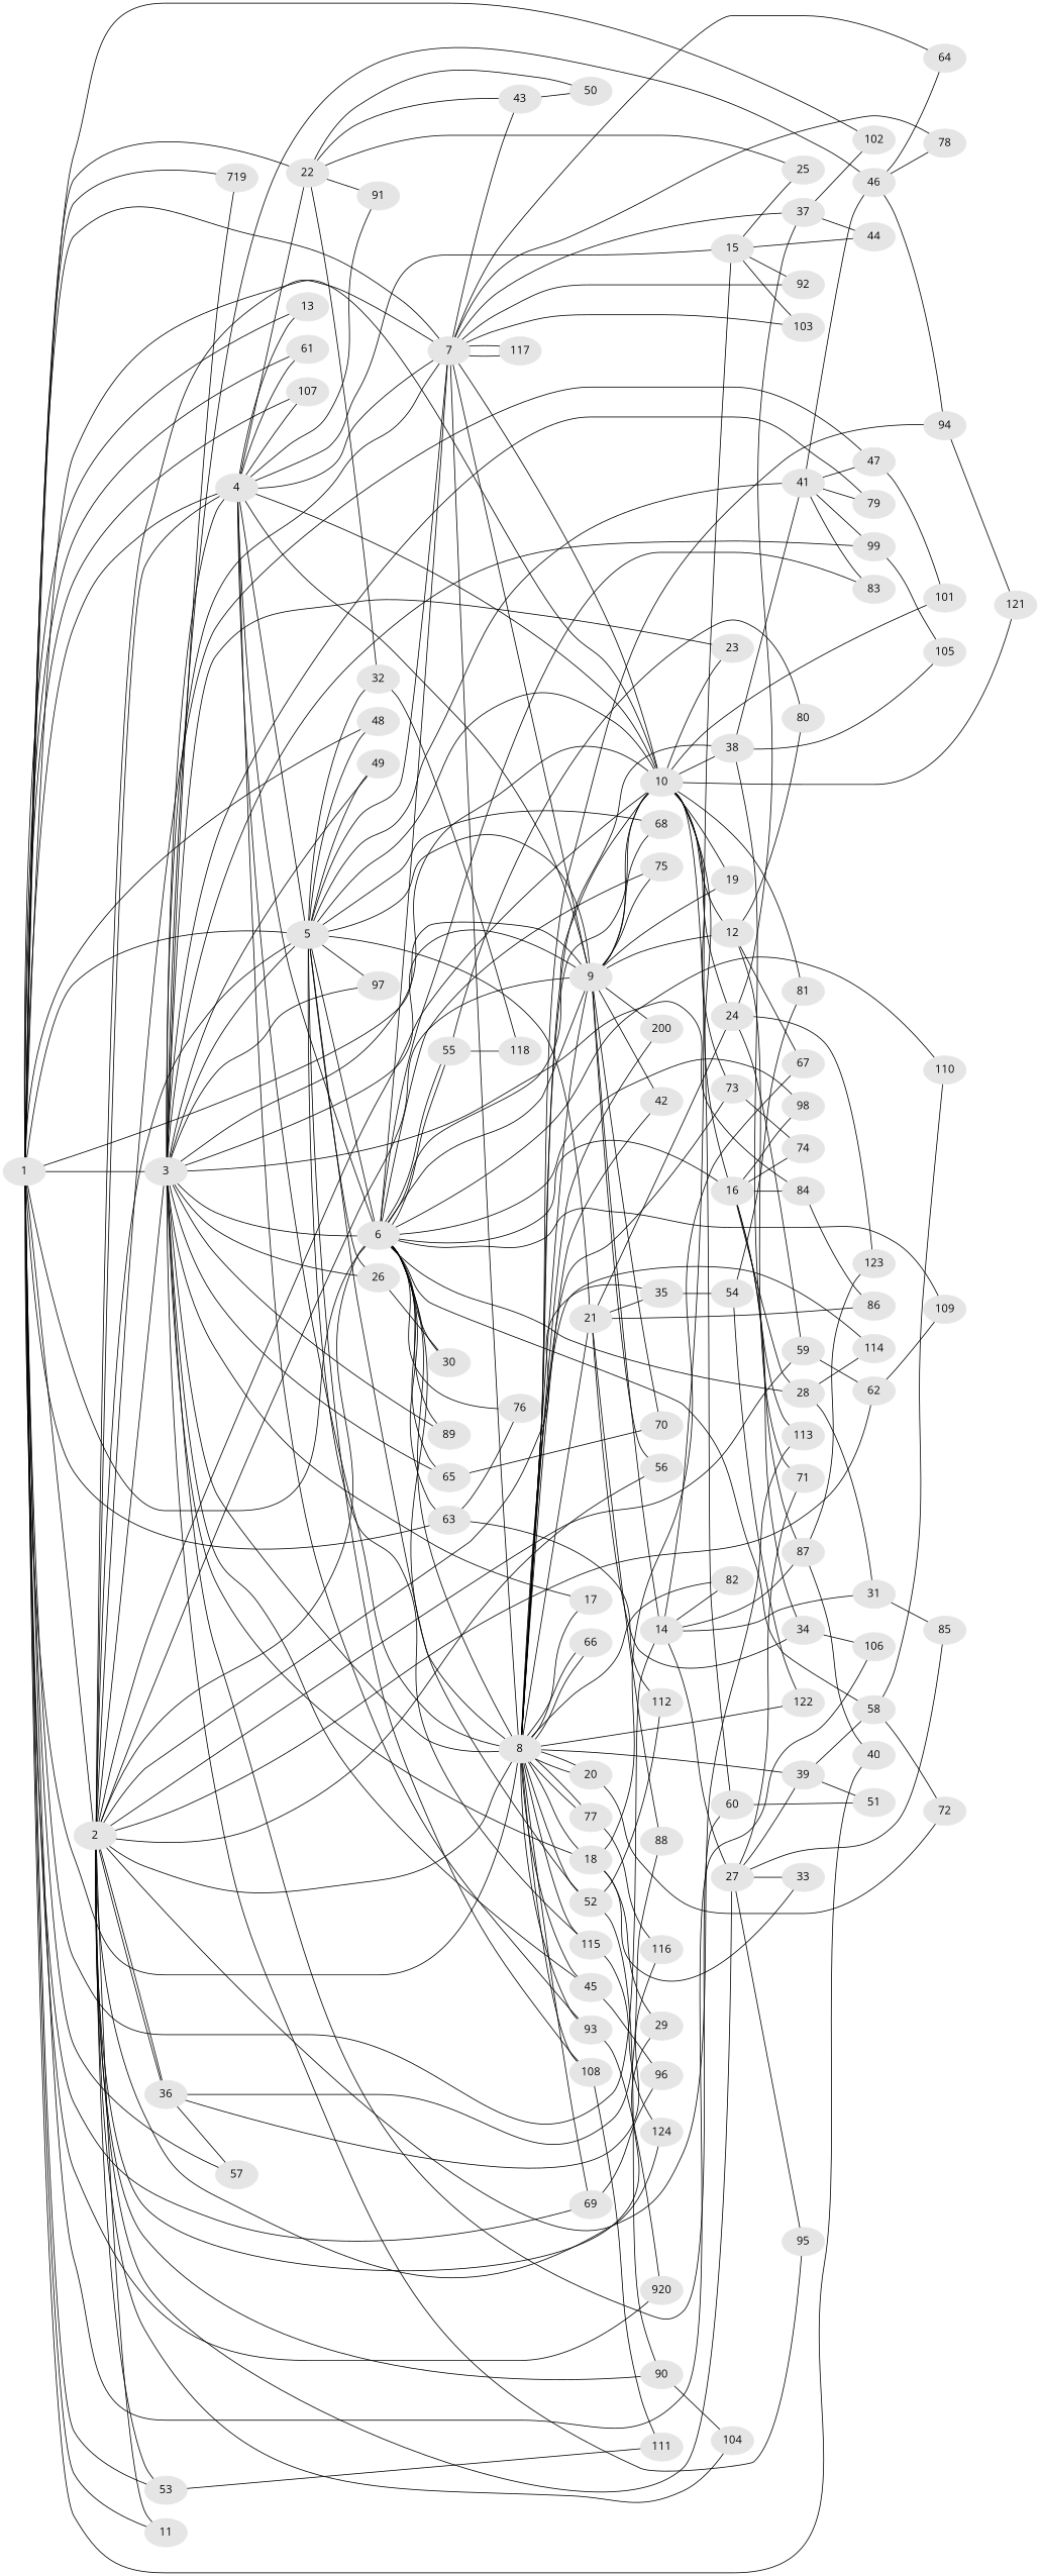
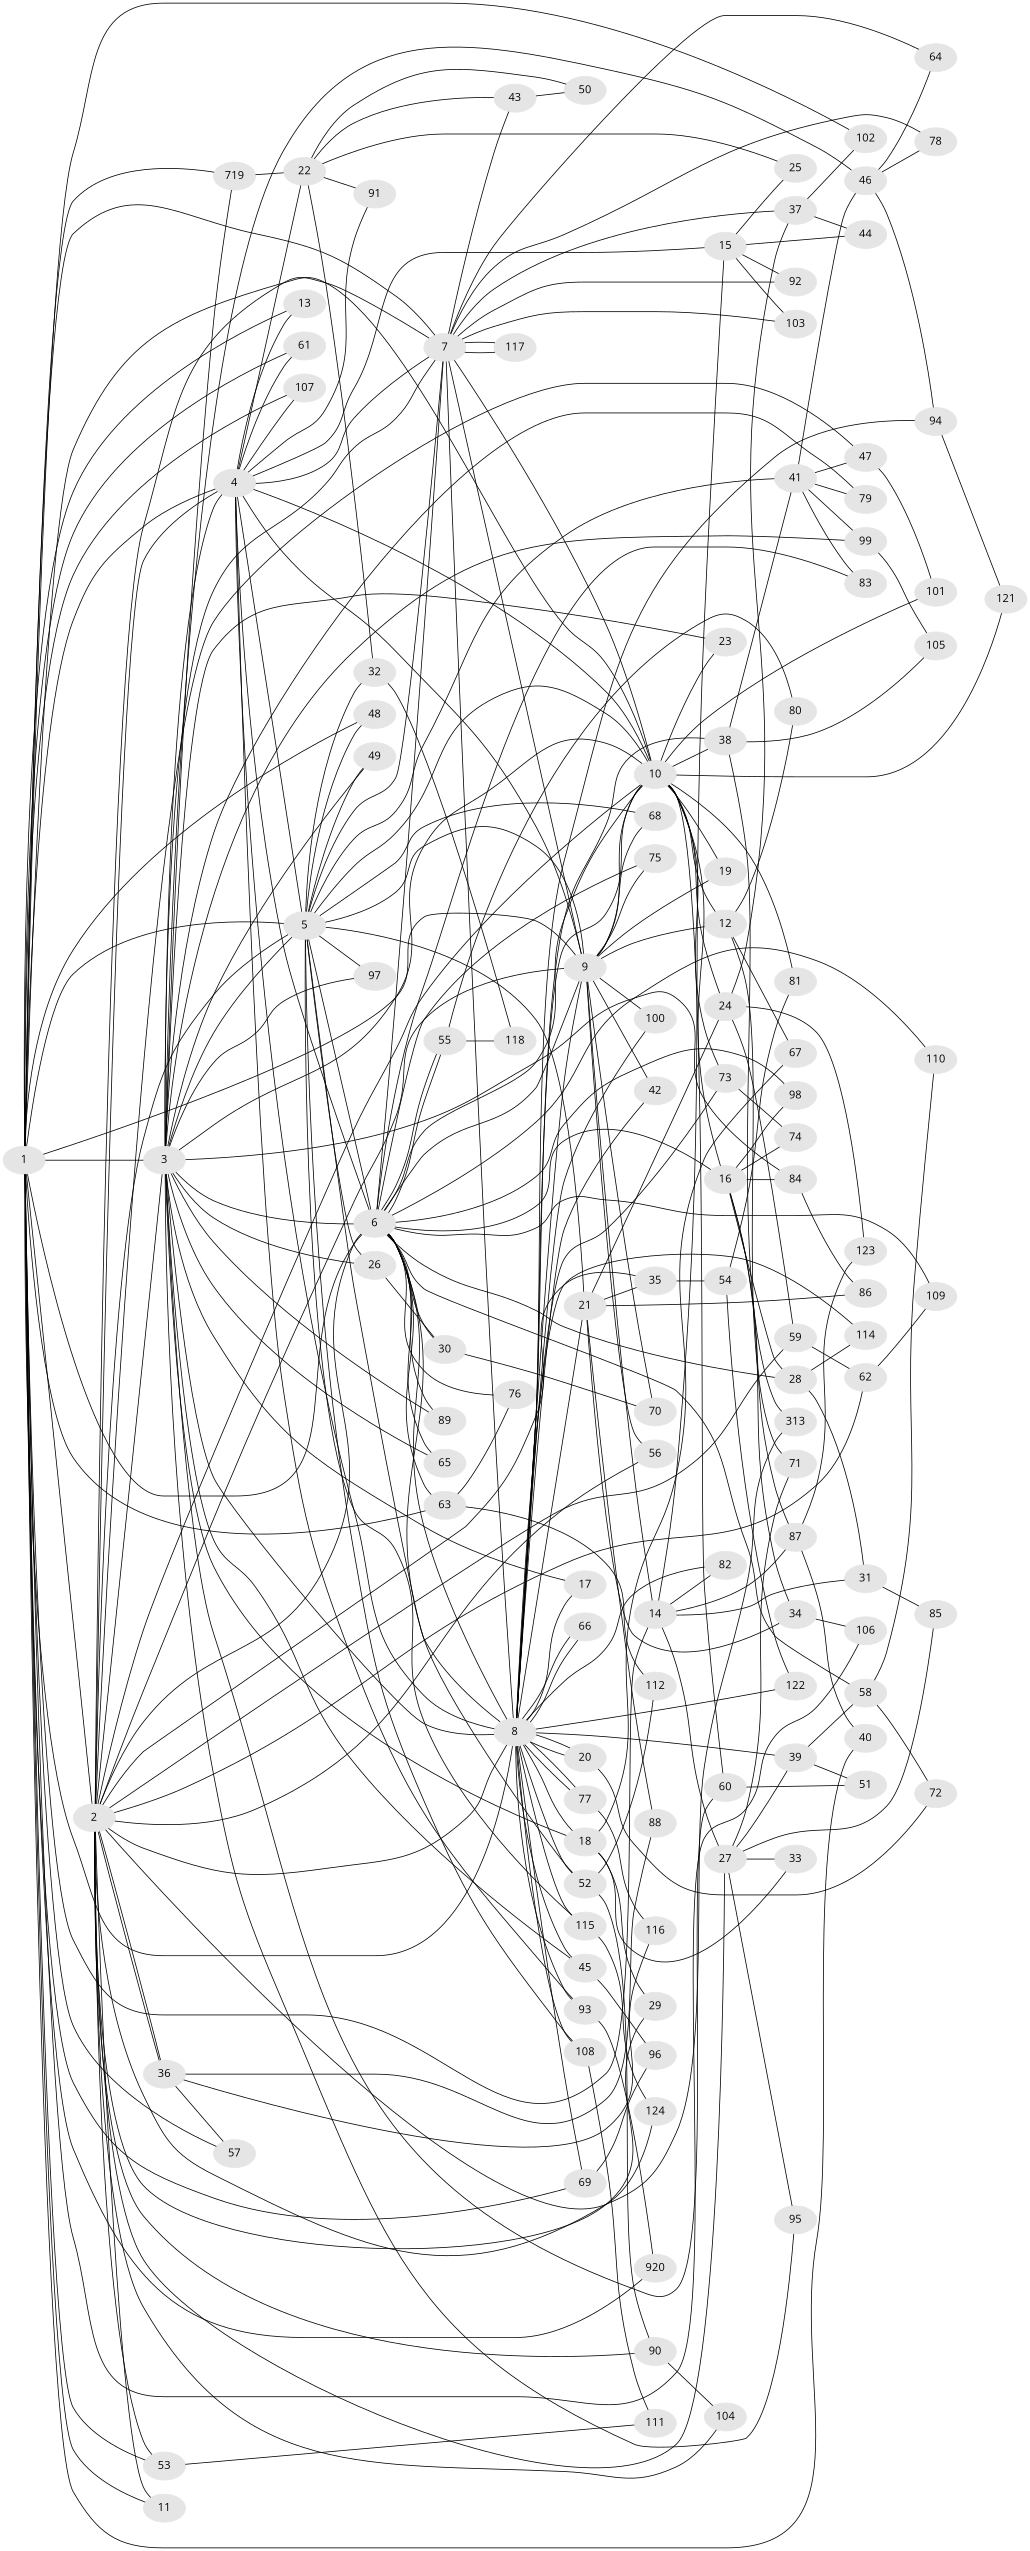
  graph {
    fontname="Open Sans"
    rankdir=LR
    node [color=gray90 fontname="Open Sans" style=filled]
    edge [fontname="Open Sans"]
    1
    2
    3
    4
    5
    6
    7
    8
    9
    10
    11
    13
    14
    22
    40
    48
    53
    57
    61
    63
    69
    102
    106
    107
    n25 [label=719]
    n26 [label=920]
    27
    29
    35
    36
    47
    56
    59
    62
    90
    104
-   113
+   113 [label=313]
    124
    17
    18
    23
    26
    45
    46
    49
    60
    65
    79
    84
    89
    95
    97
    99
    15
    91
    93
    21
    32
    41
    68
    108
    115
    16
    28
    30
    52
    55
    58
    75
    76
    83
    98
    109
    110
    37
    43
    64
    78
    92
    103
    117
    20
    38
    39
    42
    66
    73
    77
    82
    94
-   100 [label=200]
+   100
    114
    122
    12
    19
    70
    24
    81
    101
    121
    31
    87
    25
    50
    111
    112
    96
    71
    33
    85
    54
    88
    116
    67
    51
    86
    105
    44
    34
    118
    74
    80
    72
    123
    1 -- 2
    1 -- 3
    1 -- 4
    1 -- 5
    1 -- 6
    1 -- 7
    1 -- 8
    1 -- 9
    1 -- 10
    1 -- 11
    1 -- 13
    1 -- 14
-   1 -- 22
+   n25 -- 22
    1 -- 40
    1 -- 48
    1 -- 53
    1 -- 57
    1 -- 61
    1 -- 63
    1 -- 69
    1 -- 102
    1 -- 106
    1 -- 107
    1 -- n25
    1 -- n26
    2 -- 3
    2 -- 4
    2 -- 5
    2 -- 6
    2 -- 7
    2 -- 8
    2 -- 9
    2 -- 10
    2 -- 11
    2 -- 53
    2 -- 27
    2 -- 29
    2 -- 35
    2 -- 36
    2 -- 36
    2 -- 47
    2 -- 56
    2 -- 59
    2 -- 62
    2 -- 90
    2 -- 104
    2 -- 113
    2 -- 124
    3 -- 4
    3 -- 5
    3 -- 6
    3 -- 7
    3 -- 8
-   3 -- 9
    3 -- 10
    3 -- n25
    3 -- 17
    3 -- 18
    3 -- 23
    3 -- 26
    3 -- 45
    3 -- 46
    3 -- 49
    3 -- 60
    3 -- 65
    3 -- 79
    3 -- 84
    3 -- 89
    3 -- 95
    3 -- 97
    3 -- 99
    4 -- 5
    4 -- 6
    4 -- 7
    4 -- 8
    4 -- 9
    4 -- 10
    4 -- 13
    4 -- 22
    4 -- 61
    4 -- 107
    4 -- 15
    4 -- 91
    4 -- 93
    5 -- 6
    5 -- 7
    5 -- 8
    5 -- 9
    5 -- 10
    5 -- 48
    5 -- 26
    5 -- 49
    5 -- 97
    5 -- 21
    5 -- 32
    5 -- 41
    5 -- 68
    5 -- 108
    5 -- 115
    6 -- 7
    6 -- 8
    6 -- 9
    6 -- 10
    6 -- 63
    6 -- 65
    6 -- 89
    6 -- 16
    6 -- 28
    6 -- 30
    6 -- 52
    6 -- 55
    6 -- 55
    6 -- 58
    6 -- 75
    6 -- 76
    6 -- 83
    6 -- 98
    6 -- 109
    6 -- 110
    7 -- 8
    7 -- 9
    7 -- 10
    7 -- 37
    7 -- 43
    7 -- 64
    7 -- 78
    7 -- 92
    7 -- 103
    7 -- 117
    7 -- 117
    8 -- 9
    8 -- 10
    8 -- 69
    8 -- 17
    8 -- 18
    8 -- 45
    8 -- 93
    8 -- 21
    8 -- 108
    8 -- 115
    8 -- 52
    8 -- 20
    8 -- 20
    8 -- 38
    8 -- 39
    8 -- 42
    8 -- 66
    8 -- 66
    8 -- 73
    8 -- 77
    8 -- 77
    8 -- 82
    8 -- 94
    8 -- 100
    8 -- 114
    8 -- 122
    9 -- 10
    9 -- 14
    9 -- 56
    9 -- 68
    9 -- 75
    9 -- 42
    9 -- 100
    9 -- 12
    9 -- 19
    9 -- 70
    10 -- 23
    10 -- 60
    10 -- 16
    10 -- 38
    10 -- 73
    10 -- 12
    10 -- 19
    10 -- 24
    10 -- 81
    10 -- 101
    10 -- 121
    14 -- 27
    14 -- 15
    14 -- 82
    14 -- 31
    14 -- 87
    22 -- 91
    22 -- 32
    22 -- 43
    22 -- 25
    22 -- 50
    53 -- 111
    63 -- 76
    63 -- 112
    69 -- 96
    27 -- 95
    27 -- 39
    27 -- 71
    27 -- 33
    27 -- 85
    35 -- 54
    36 -- 57
    36 -- 88
    36 -- 116
    47 -- 101
    59 -- 62
    62 -- 109
    90 -- 104
    18 -- 29
    18 -- 33
    18 -- 67
    26 -- 30
    45 -- 96
    46 -- 64
    46 -- 78
    46 -- 94
    60 -- 51
    84 -- 86
    99 -- 105
    15 -- 92
    15 -- 103
    15 -- 25
    15 -- 44
    93 -- n26
    21 -- 35
    21 -- 24
    21 -- 88
    21 -- 86
    21 -- 34
    32 -- 118
    41 -- 47
    41 -- 46
    41 -- 79
    41 -- 99
    41 -- 83
    108 -- 111
    115 -- 124
    16 -- 84
    16 -- 28
    16 -- 98
    16 -- 87
    16 -- 34
    16 -- 74
    28 -- 114
    28 -- 31
-   65 -- 70
+   30 -- 70
    52 -- 90
    52 -- 112
    55 -- 118
    55 -- 80
    58 -- 110
    58 -- 72
    37 -- 102
    37 -- 44
    43 -- 50
    20 -- 72
    38 -- 113
    38 -- 41
    38 -- 105
    39 -- 58
    39 -- 51
    73 -- 74
    77 -- 116
    94 -- 121
    12 -- 71
    12 -- 67
    12 -- 80
    24 -- 59
    24 -- 37
    24 -- 123
    31 -- 85
    87 -- 40
    87 -- 123
    54 -- 122
    54 -- 81
    34 -- 106
  }
